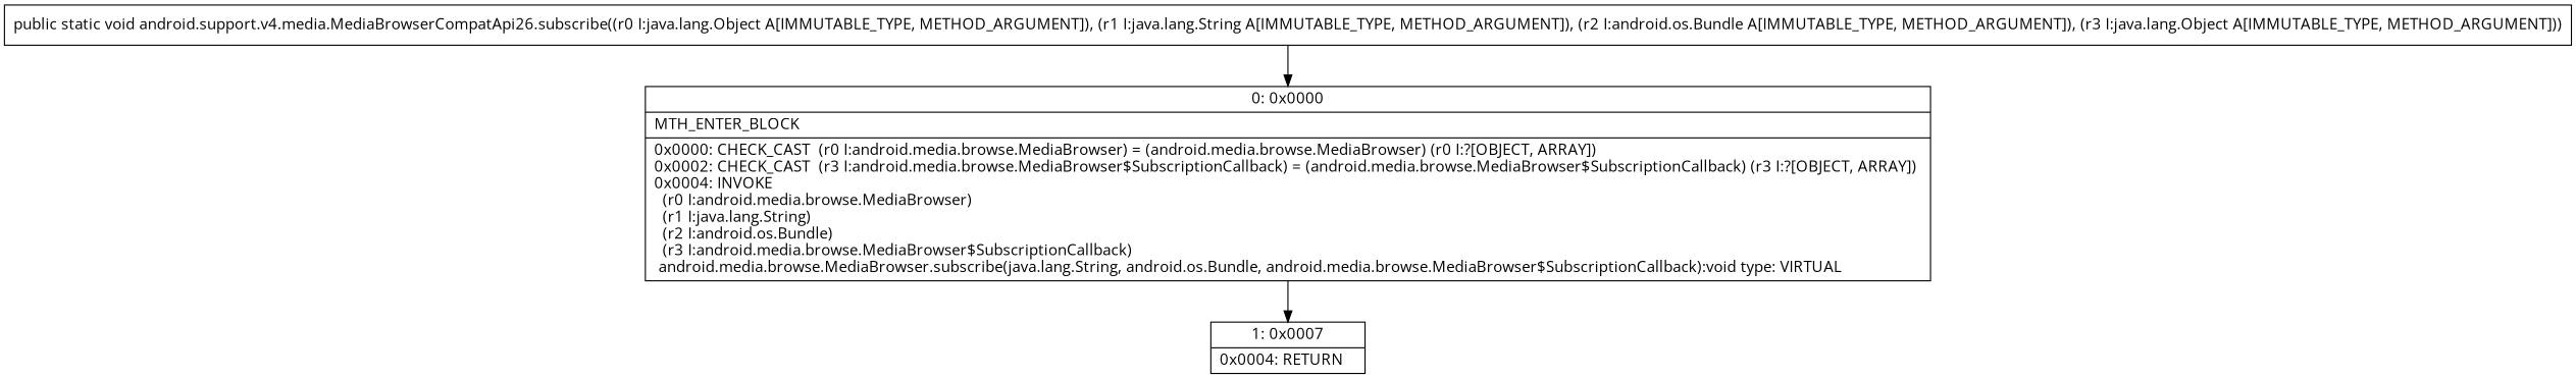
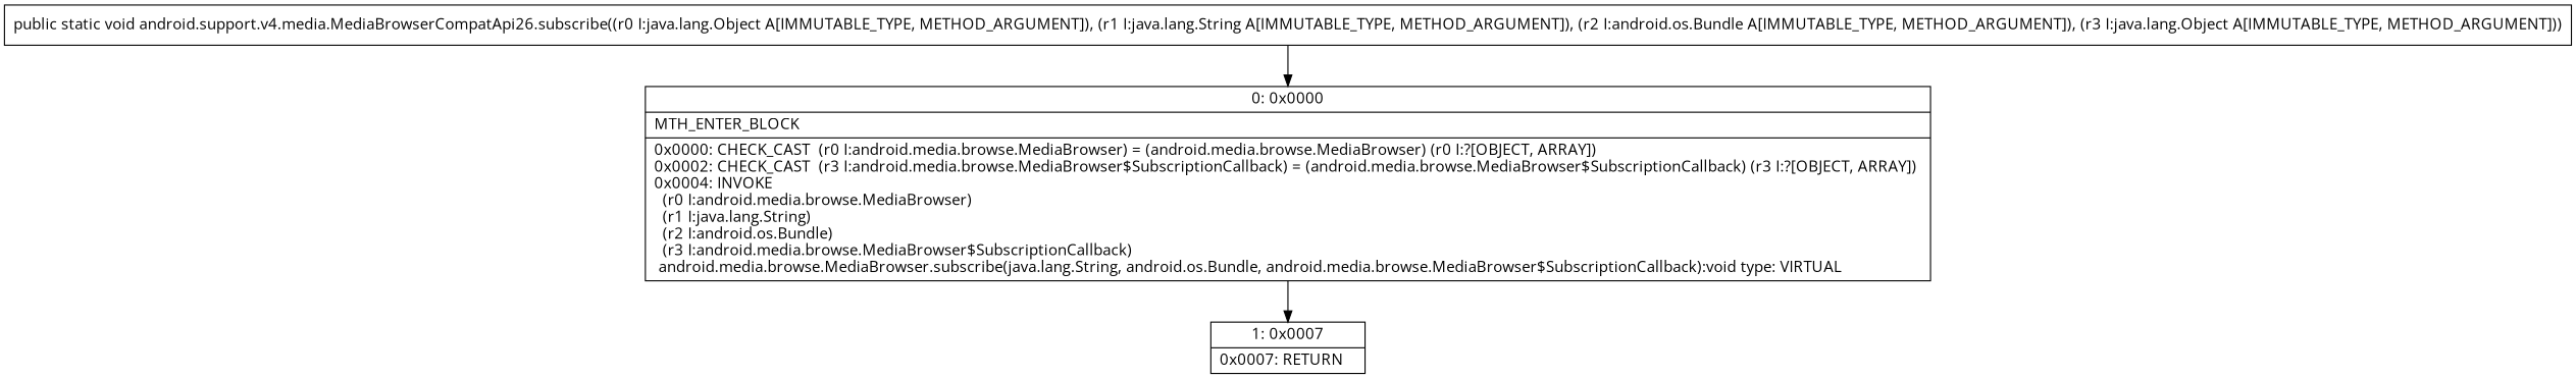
  digraph {
    fontname="Open Sans"
    node [shape=record fontname="Open Sans"]
    edge [fontname="Open Sans"]
    n1 [label="{0\:\ 0x0000|MTH_ENTER_BLOCK\l|0x0000: CHECK_CAST  (r0 I:android.media.browse.MediaBrowser) = (android.media.browse.MediaBrowser) (r0 I:?[OBJECT, ARRAY]) \l0x0002: CHECK_CAST  (r3 I:android.media.browse.MediaBrowser$SubscriptionCallback) = (android.media.browse.MediaBrowser$SubscriptionCallback) (r3 I:?[OBJECT, ARRAY]) \l0x0004: INVOKE  \l  (r0 I:android.media.browse.MediaBrowser)\l  (r1 I:java.lang.String)\l  (r2 I:android.os.Bundle)\l  (r3 I:android.media.browse.MediaBrowser$SubscriptionCallback)\l android.media.browse.MediaBrowser.subscribe(java.lang.String, android.os.Bundle, android.media.browse.MediaBrowser$SubscriptionCallback):void type: VIRTUAL \l}"]
-   n2 [label="{1\:\ 0x0007|0x0004: RETURN   \l}"]
+   n2 [label="{1\:\ 0x0007|0x0007: RETURN   \l}"]
    n3 [label="{public static void android.support.v4.media.MediaBrowserCompatApi26.subscribe((r0 I:java.lang.Object A[IMMUTABLE_TYPE, METHOD_ARGUMENT]), (r1 I:java.lang.String A[IMMUTABLE_TYPE, METHOD_ARGUMENT]), (r2 I:android.os.Bundle A[IMMUTABLE_TYPE, METHOD_ARGUMENT]), (r3 I:java.lang.Object A[IMMUTABLE_TYPE, METHOD_ARGUMENT])) }"]
    n1 -> n2
    n3 -> n1
  }
